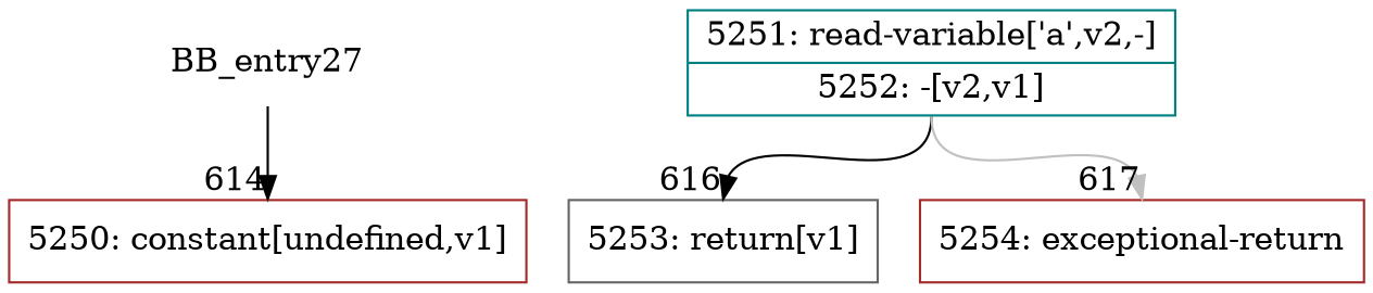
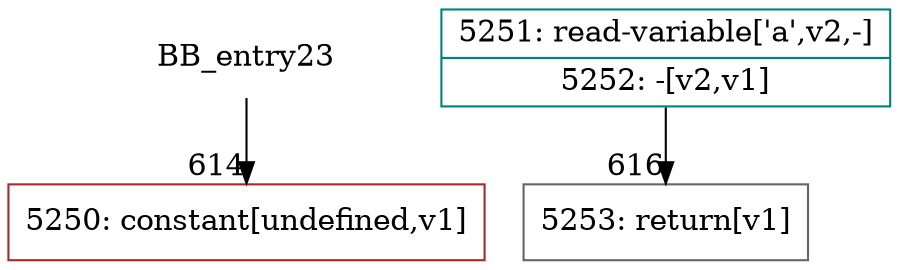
  digraph {
    rankdir=TD
    node [color=brown shape=record]
    edge [headport=n tailport=s]
-   BB_entry23 [shape=none label=BB_entry27]
+   BB_entry23 [shape=none]
    n2 [label="{5250: constant[undefined,v1]}"]
    n3 [color=teal label="{5251: read-variable['a',v2,-]|5252: -[v2,v1]}"]
    n4 [color=gray40 label="{5253: return[v1]}"]
-   n5 [label="{5254: exceptional-return}"]
    BB_entry23 -> n2 [headlabel="    614"]
    n3 -> n4 [headlabel="      616"]
-   n3 -> n5 [color=gray headlabel="      617"]
  }
